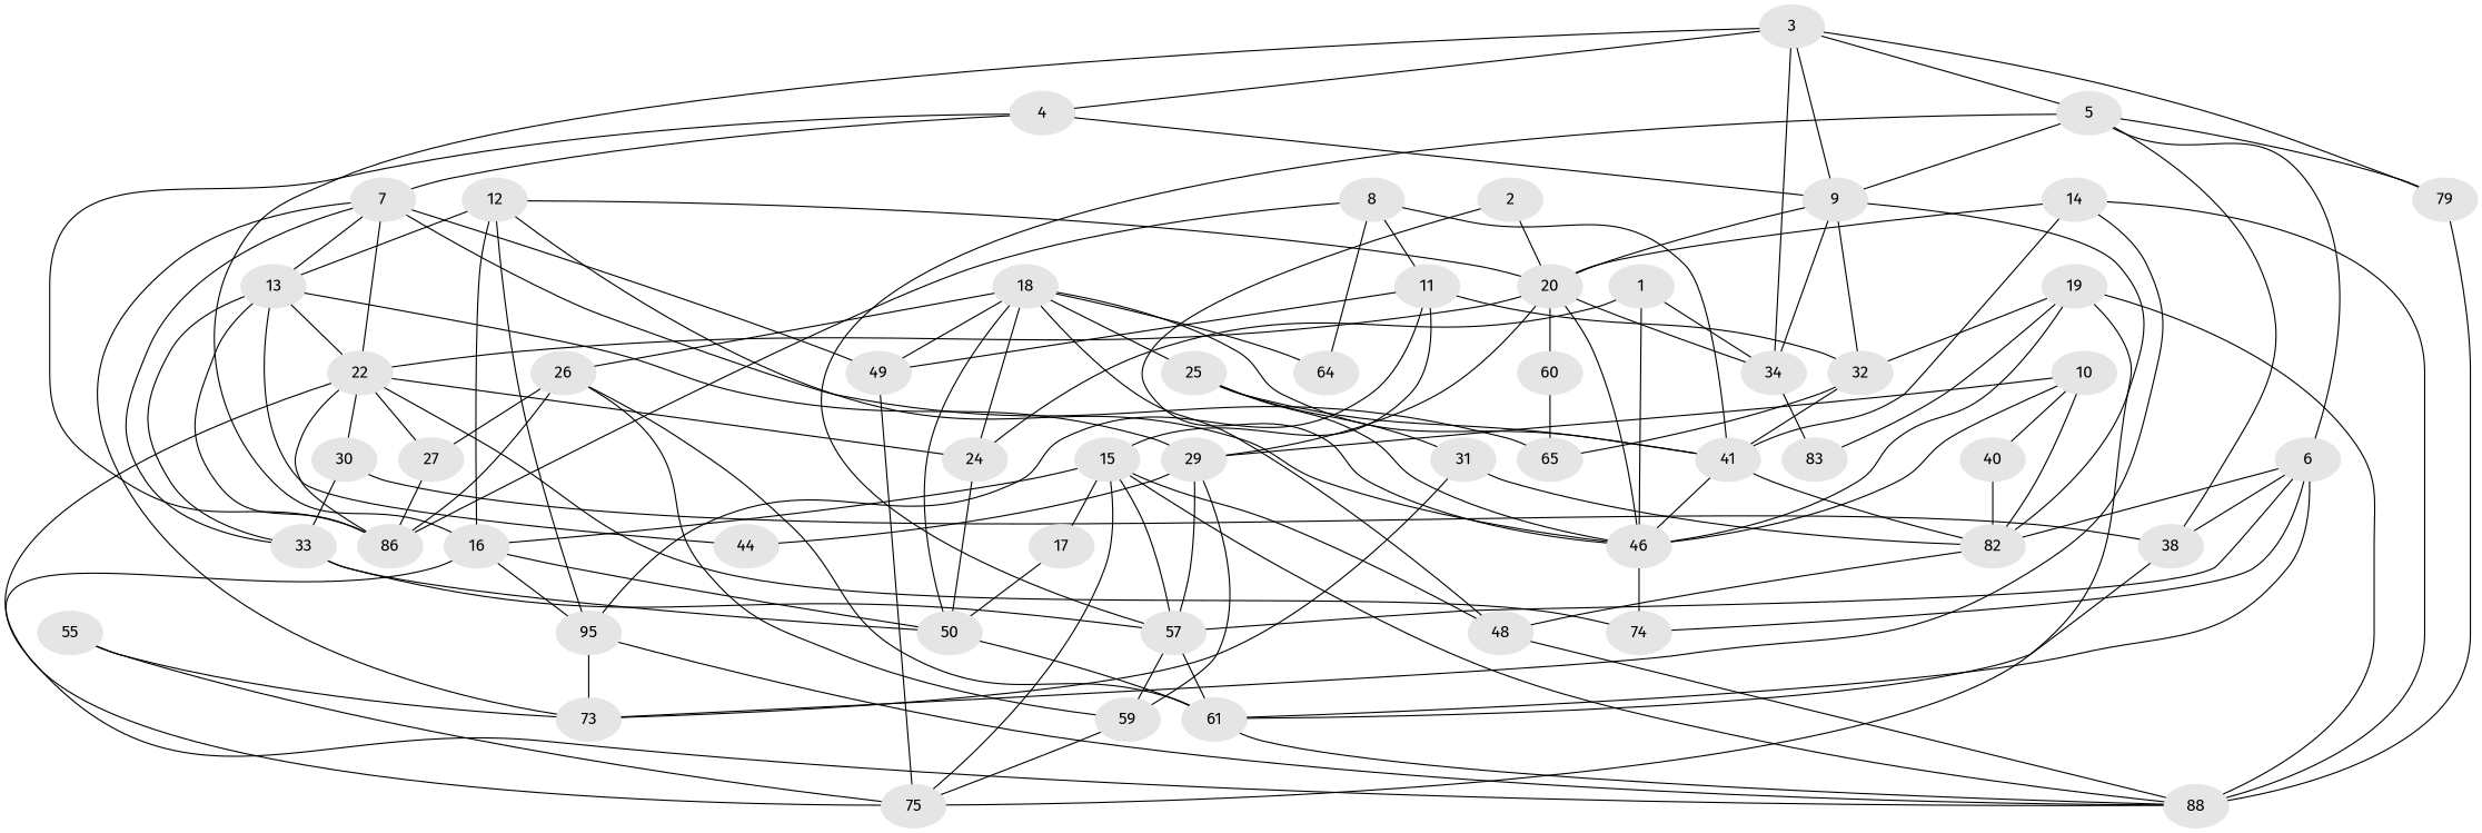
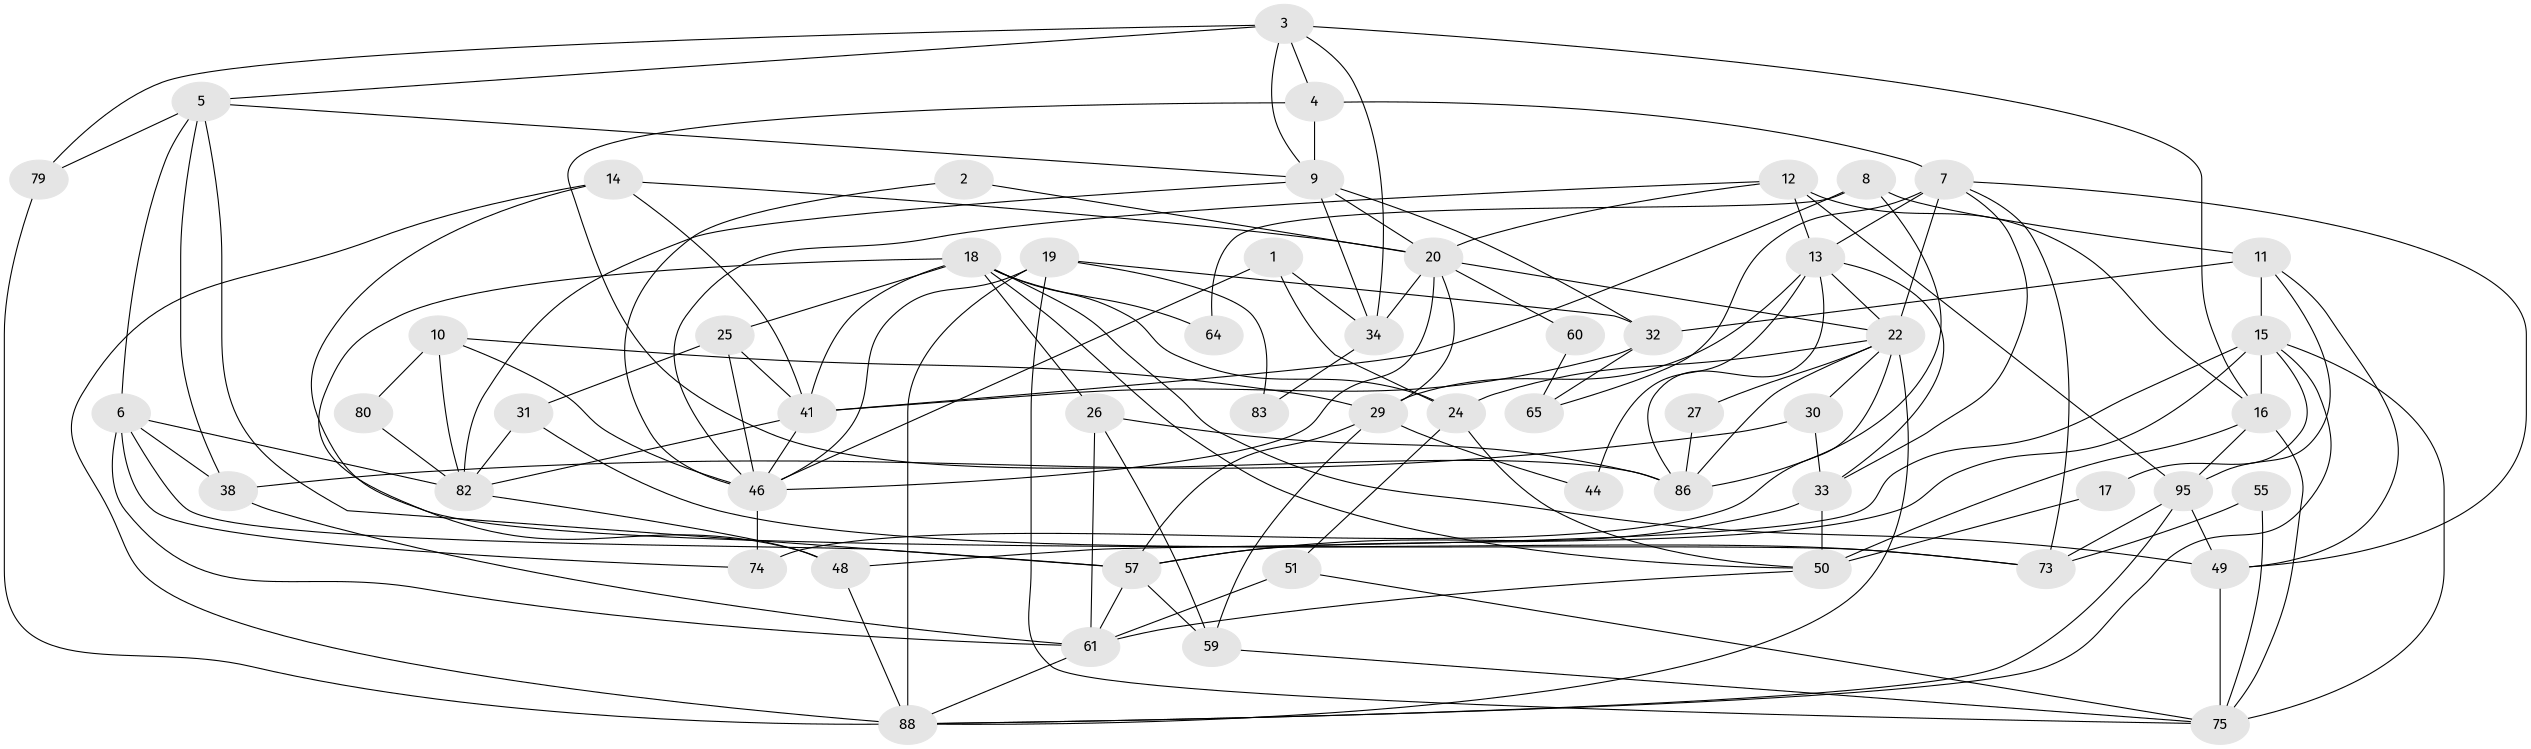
  graph {
    fontname="Fira Sans"
    node [color=gray90 fontname="Fira Sans" style=filled]
    edge [fontname="Fira Sans"]
    24 [super="+36"]
    n2 [label=50 super="+66"]
+   51 [super="+77"]
    1
    34 [super="+37"]
    46 [super="+52"]
    83
    74
    20 [super="+78"]
    22 [super="+62"]
    29 [super="+43"]
    60
    2
    3 [super="+56"]
    4
    5 [super="+72"]
    9 [super="+21"]
    16 [super="+58"]
    79
    7 [super="+28"]
    86 [super="+89"]
    6 [super="+45"]
    38
    57 [super="+84"]
    n25 [label=82 super="+71"]
    32 [super="+67"]
    n27 [label=95 super="+80"]
    75 [super="+81"]
    88 [super="+90"]
    13 [super="+47"]
    33 [super="+69"]
    49
    65
    73
    61 [super="+70"]
    59 [super="+68"]
    48
    44
    27
    30 [super="+63"]
    8 [super="+85"]
    11 [super="+82"]
    41 [super="+87"]
    64
    15 [super="+23"]
    10
-   40
+   40 [label=80]
    17
    12 [super="+76"]
    14
    18 [super="+39"]
    25
    26 [super="+50"]
    31
    19 [super="+53"]
    55
    24 -- n2
+   24 -- 51
    n2 -- 61
+   51 -- 75
+   51 -- 61
    1 -- 24
    1 -- 34
    1 -- 46
    34 -- 83
    46 -- 74
    20 -- 34
    20 -- 46
    20 -- 22
    20 -- 29
    20 -- 60
    22 -- 24
    22 -- 74
    22 -- 86
    22 -- 88
    22 -- 27
    22 -- 30
    29 -- 57
    29 -- 59
    29 -- 44
    60 -- 65
    2 -- 46
    2 -- 20
    3 -- 34
    3 -- 4
    3 -- 5
    3 -- 9
    3 -- 16
    3 -- 79
    4 -- 9
    4 -- 7
    4 -- 86
    5 -- 9
    5 -- 79
    5 -- 6
    5 -- 38
    5 -- 57
    9 -- 34
    9 -- 20
    9 -- n25
    9 -- 32
    16 -- n2
    16 -- n27
    16 -- 75
    79 -- 88
    7 -- 22
    7 -- 13
    7 -- 33
    7 -- 49
    7 -- 65 [weight=2]
    7 -- 73
    6 -- 74
    6 -- 38
    6 -- 57
    6 -- n25
    6 -- 61
    38 -- 61
    57 -- 61
    57 -- 59
    n25 -- 48
    32 -- 65
    32 -- 41
    n27 -- 88
+   n27 -- 49
    n27 -- 73
    13 -- 22
    13 -- 29
    13 -- 86
    13 -- 33
    13 -- 44 [weight=2]
    33 -- n2
    33 -- 57
    49 -- 75
    61 -- 88
    59 -- 75
    48 -- 88
    27 -- 86
    30 -- 38
    30 -- 33
    8 -- 86
    8 -- 11
    8 -- 41
    8 -- 64
    11 -- 32 [weight=2]
    11 -- n27
    11 -- 49
    11 -- 15
    41 -- 46
    41 -- n25
    15 -- 16
    15 -- 57
    15 -- 75
    15 -- 88
    15 -- 48
    15 -- 17
    10 -- 46
    10 -- 29
    10 -- n25
    10 -- 40
    40 -- n25
    17 -- n2 [weight=2]
    12 -- 46
    12 -- 20
    12 -- 16 [weight=2]
    12 -- n27
    12 -- 13
    14 -- 20
    14 -- 88
    14 -- 73
    14 -- 41
    18 -- 24
    18 -- n2
    18 -- 49
    18 -- 48
    18 -- 41
    18 -- 64
    18 -- 25
    18 -- 26
    25 -- 46
    25 -- 41
    25 -- 31
    26 -- 86
    26 -- 61
    26 -- 59
-   26 -- 27
    31 -- n25
    31 -- 73
    19 -- 46
    19 -- 83
    19 -- 32
    19 -- 75
    19 -- 88 [weight=2]
    55 -- 75
    55 -- 73
  }
